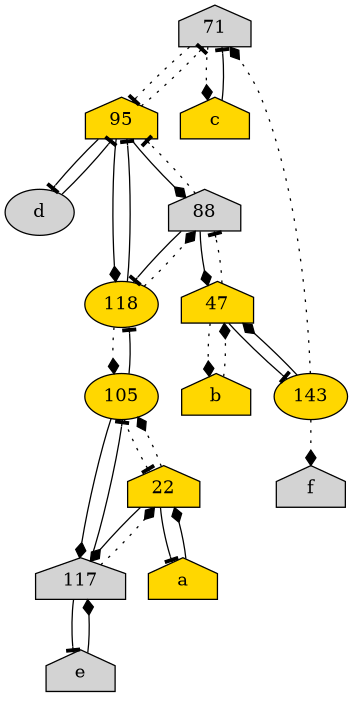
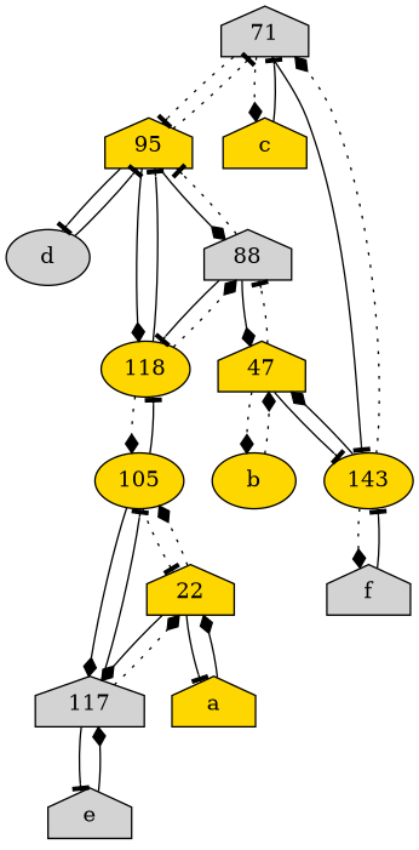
  digraph {
    node [fillcolor=gold shape=house style=filled]
    edge [arrowhead=tee style=solid]
    71 [fillcolor=lightgrey]
    95
    c
    143 [shape=ellipse]
    d [fillcolor=lightgrey shape=ellipse]
    118 [shape=ellipse]
    88 [fillcolor=lightgrey]
    47
    f [fillcolor=lightgrey]
    n10 [fillcolor=lightgrey label=117]
    22
    105 [shape=ellipse]
    a
    e [fillcolor=lightgrey]
-   b
+   b [shape=ellipse]
    71 -> 95 [style=dotted]
    71 -> c [arrowhead=diamond style=dotted]
+   71 -> 143
    95 -> 71 [style=dotted]
    95 -> d
    95 -> 118 [arrowhead=diamond]
    95 -> 88 [arrowhead=diamond]
    c -> 71
    143 -> 71 [arrowhead=diamond style=dotted]
    143 -> 47 [arrowhead=diamond]
    143 -> f [arrowhead=diamond style=dotted]
    d -> 95
    118 -> 95
    118 -> 88 [arrowhead=diamond style=dotted]
    118 -> 105 [arrowhead=diamond style=dotted]
    88 -> 95 [style=dotted]
    88 -> 118
    88 -> 47 [arrowhead=diamond]
    47 -> 143
    47 -> 88 [style=dotted]
    47 -> b [arrowhead=diamond style=dotted]
+   f -> 143
    n10 -> 22 [arrowhead=diamond style=dotted]
    n10 -> 105
    n10 -> e
    22 -> n10 [arrowhead=diamond]
    22 -> 105 [arrowhead=diamond style=dotted]
    22 -> a
    105 -> 118
    105 -> n10 [arrowhead=diamond]
    105 -> 22 [style=dotted]
    a -> 22 [arrowhead=diamond]
    e -> n10 [arrowhead=diamond]
    b -> 47 [arrowhead=diamond style=dotted]
  }
